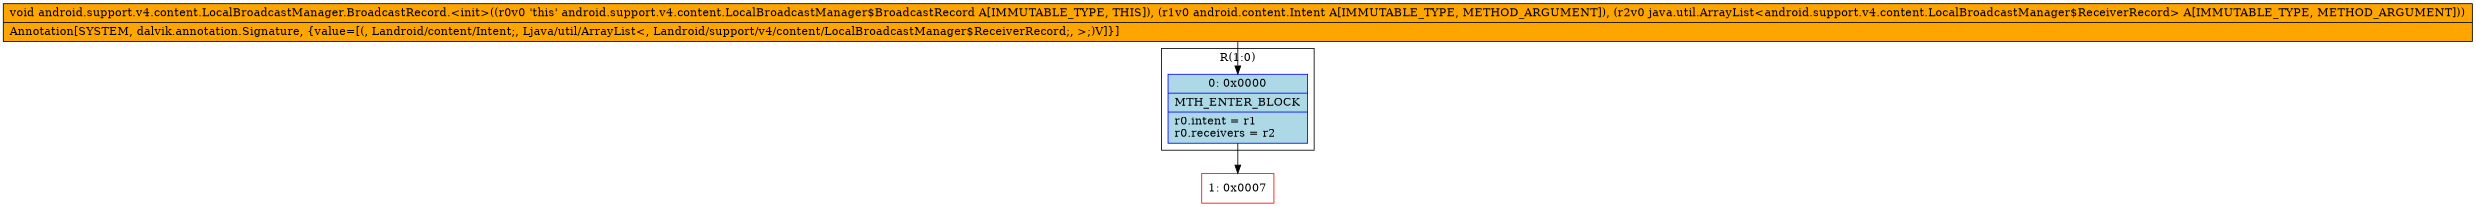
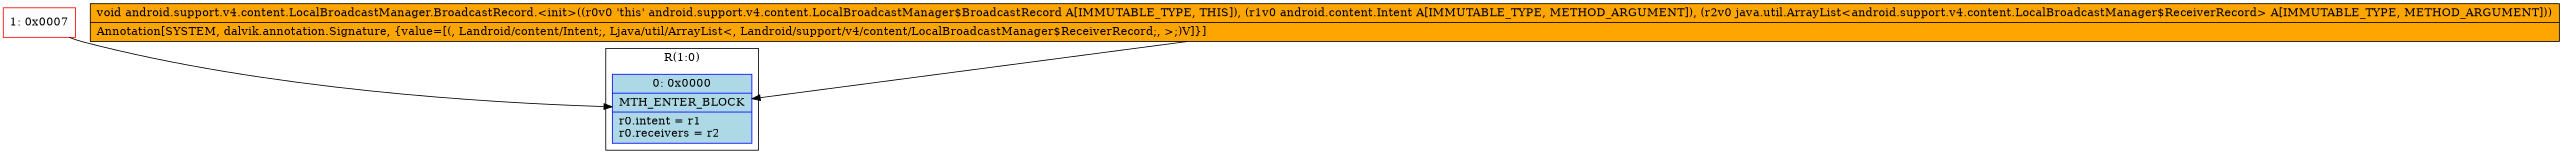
  digraph {
    node [shape=record style=filled]
    n1 [color=blue label="{0\:\ 0x0000|MTH_ENTER_BLOCK\l|r0.intent = r1\lr0.receivers = r2\l}" fillcolor=lightblue]
    n2 [color=red label="{1\:\ 0x0007}" fillcolor=white]
    n3 [label="{void android.support.v4.content.LocalBroadcastManager.BroadcastRecord.\<init\>((r0v0 'this' android.support.v4.content.LocalBroadcastManager$BroadcastRecord A[IMMUTABLE_TYPE, THIS]), (r1v0 android.content.Intent A[IMMUTABLE_TYPE, METHOD_ARGUMENT]), (r2v0 java.util.ArrayList\<android.support.v4.content.LocalBroadcastManager$ReceiverRecord\> A[IMMUTABLE_TYPE, METHOD_ARGUMENT]))  | Annotation[SYSTEM, dalvik.annotation.Signature, \{value=[(, Landroid\/content\/Intent;, Ljava\/util\/ArrayList\<, Landroid\/support\/v4\/content\/LocalBroadcastManager$ReceiverRecord;, \>;)V]\}]\l}" fillcolor=orange]
    subgraph cluster_1 {
      label="R(1:0)"
      n1
    }
-   n1 -> n2
+   n2 -> n1
    n3 -> n1
  }
